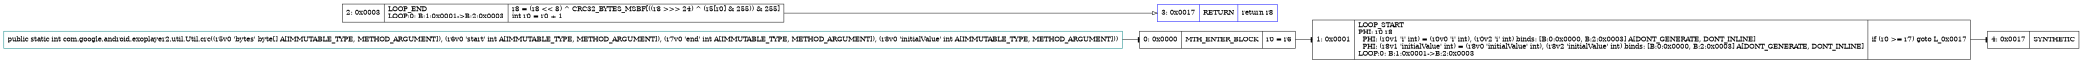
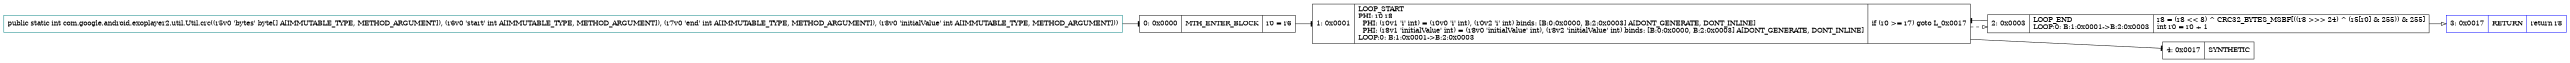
  digraph {
    rankdir=LR
    node [color=black shape=record]
    edge [arrowhead=tee]
    n1 [label="{0\:\ 0x0000|MTH_ENTER_BLOCK\l|r0 = r6\l}"]
    n2 [label="{1\:\ 0x0001|LOOP_START\lPHI: r0 r8 \l  PHI: (r0v1 'i' int) = (r0v0 'i' int), (r0v2 'i' int) binds: [B:0:0x0000, B:2:0x0003] A[DONT_GENERATE, DONT_INLINE]\l  PHI: (r8v1 'initialValue' int) = (r8v0 'initialValue' int), (r8v2 'initialValue' int) binds: [B:0:0x0000, B:2:0x0003] A[DONT_GENERATE, DONT_INLINE]\lLOOP:0: B:1:0x0001\-\>B:2:0x0003\l|if (r0 \>= r7) goto L_0x0017\l}"]
    n3 [label="{2\:\ 0x0003|LOOP_END\lLOOP:0: B:1:0x0001\-\>B:2:0x0003\l|r8 = (r8 \<\< 8) ^ CRC32_BYTES_MSBF[((r8 \>\>\> 24) ^ (r5[r0] & 255)) & 255]\lint r0 = r0 + 1\l}"]
    n4 [label="{4\:\ 0x0017|SYNTHETIC\l}"]
    n5 [color=blue label="{3\:\ 0x0017|RETURN\l|return r8\l}"]
    n6 [color=teal label="{public static int com.google.android.exoplayer2.util.Util.crc((r5v0 'bytes' byte[] A[IMMUTABLE_TYPE, METHOD_ARGUMENT]), (r6v0 'start' int A[IMMUTABLE_TYPE, METHOD_ARGUMENT]), (r7v0 'end' int A[IMMUTABLE_TYPE, METHOD_ARGUMENT]), (r8v0 'initialValue' int A[IMMUTABLE_TYPE, METHOD_ARGUMENT])) }"]
    n1 -> n2
+   n2 -> n3 [arrowhead=onormal style=dashed]
    n2 -> n4
+   n3 -> n2
    n3 -> n5 [arrowhead=onormal]
    n6 -> n1
  }
